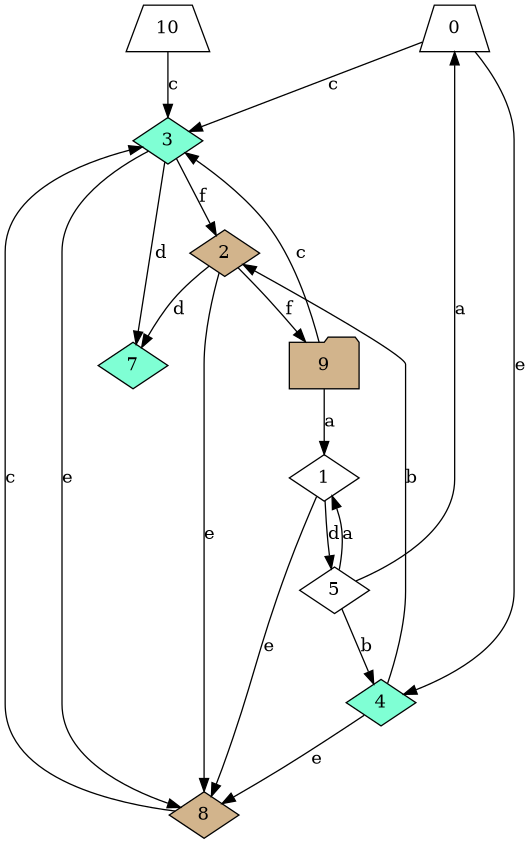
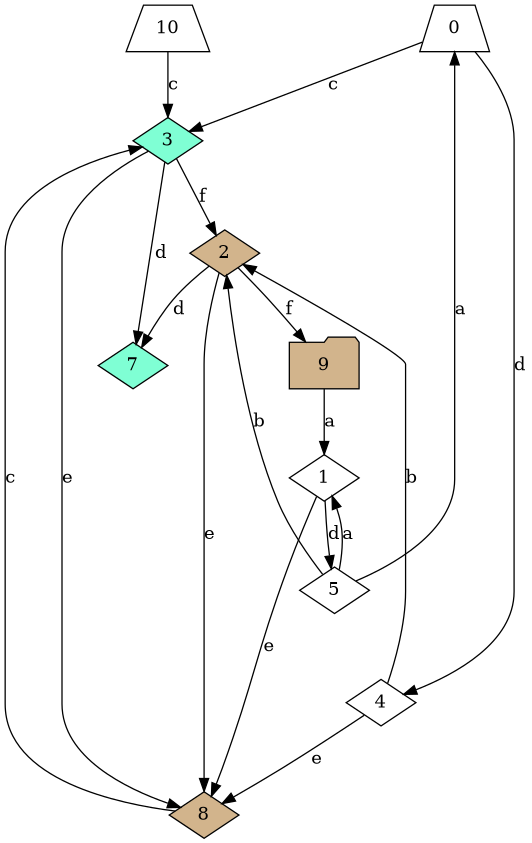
  strict digraph {
    node [fillcolor=white shape=diamond style=filled]
    0 [shape=trapezium]
    3 [fillcolor=aquamarine]
-   4 [fillcolor=aquamarine]
+   4
    8 [fillcolor=tan]
    2 [fillcolor=tan]
    7 [fillcolor=aquamarine]
    1
    5
    9 [fillcolor=tan shape=folder]
    10 [shape=trapezium]
    0 -> 3 [label=c]
-   0 -> 4 [label=e]
+   0 -> 4 [label=d]
    3 -> 8 [label=e]
    3 -> 2 [label=f]
    3 -> 7 [label=d]
    4 -> 8 [label=e]
    4 -> 2 [label=b]
    8 -> 3 [label=c]
    2 -> 8 [label=e]
    2 -> 7 [label=d]
    2 -> 9 [label=f]
    1 -> 8 [label=e]
    1 -> 5 [label=d]
    5 -> 0 [label=a]
-   5 -> 4 [label=b]
+   5 -> 2 [label=b]
    5 -> 1 [label=a]
-   9 -> 3 [label=c]
    9 -> 1 [label=a]
    10 -> 3 [label=c]
  }
